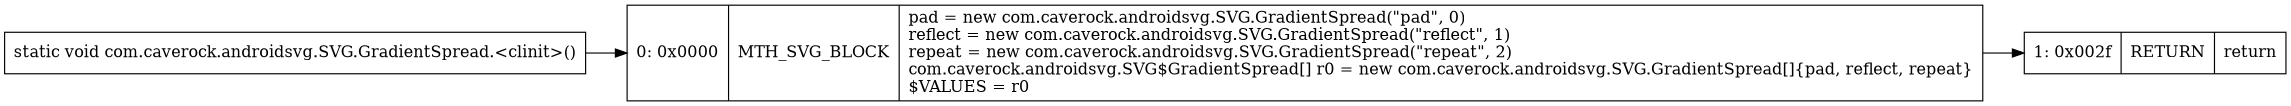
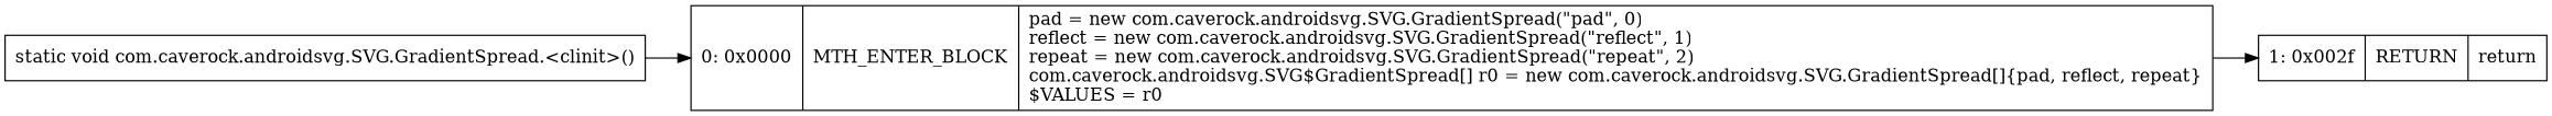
  digraph {
    rankdir=LR
    node [shape=record]
-   n1 [label="{0\:\ 0x0000|MTH_SVG_BLOCK\l|pad = new com.caverock.androidsvg.SVG.GradientSpread(\"pad\", 0)\lreflect = new com.caverock.androidsvg.SVG.GradientSpread(\"reflect\", 1)\lrepeat = new com.caverock.androidsvg.SVG.GradientSpread(\"repeat\", 2)\lcom.caverock.androidsvg.SVG$GradientSpread[] r0 = new com.caverock.androidsvg.SVG.GradientSpread[]\{pad, reflect, repeat\}\l$VALUES = r0\l}"]
+   n1 [label="{0\:\ 0x0000|MTH_ENTER_BLOCK\l|pad = new com.caverock.androidsvg.SVG.GradientSpread(\"pad\", 0)\lreflect = new com.caverock.androidsvg.SVG.GradientSpread(\"reflect\", 1)\lrepeat = new com.caverock.androidsvg.SVG.GradientSpread(\"repeat\", 2)\lcom.caverock.androidsvg.SVG$GradientSpread[] r0 = new com.caverock.androidsvg.SVG.GradientSpread[]\{pad, reflect, repeat\}\l$VALUES = r0\l}"]
    n2 [label="{1\:\ 0x002f|RETURN\l|return\l}"]
    n3 [label="{static void com.caverock.androidsvg.SVG.GradientSpread.\<clinit\>() }"]
    n1 -> n2
    n3 -> n1
  }
